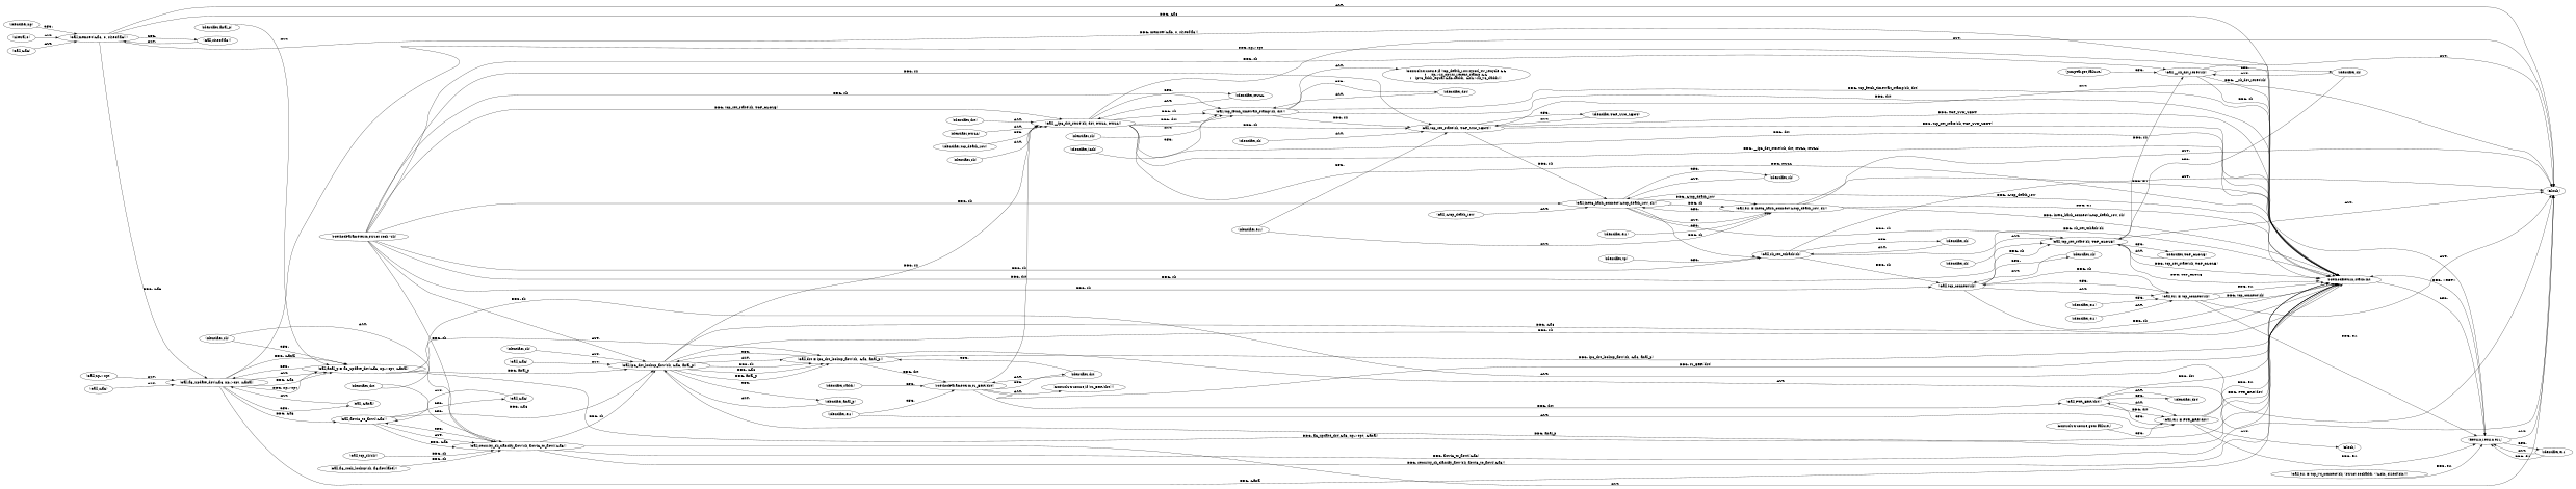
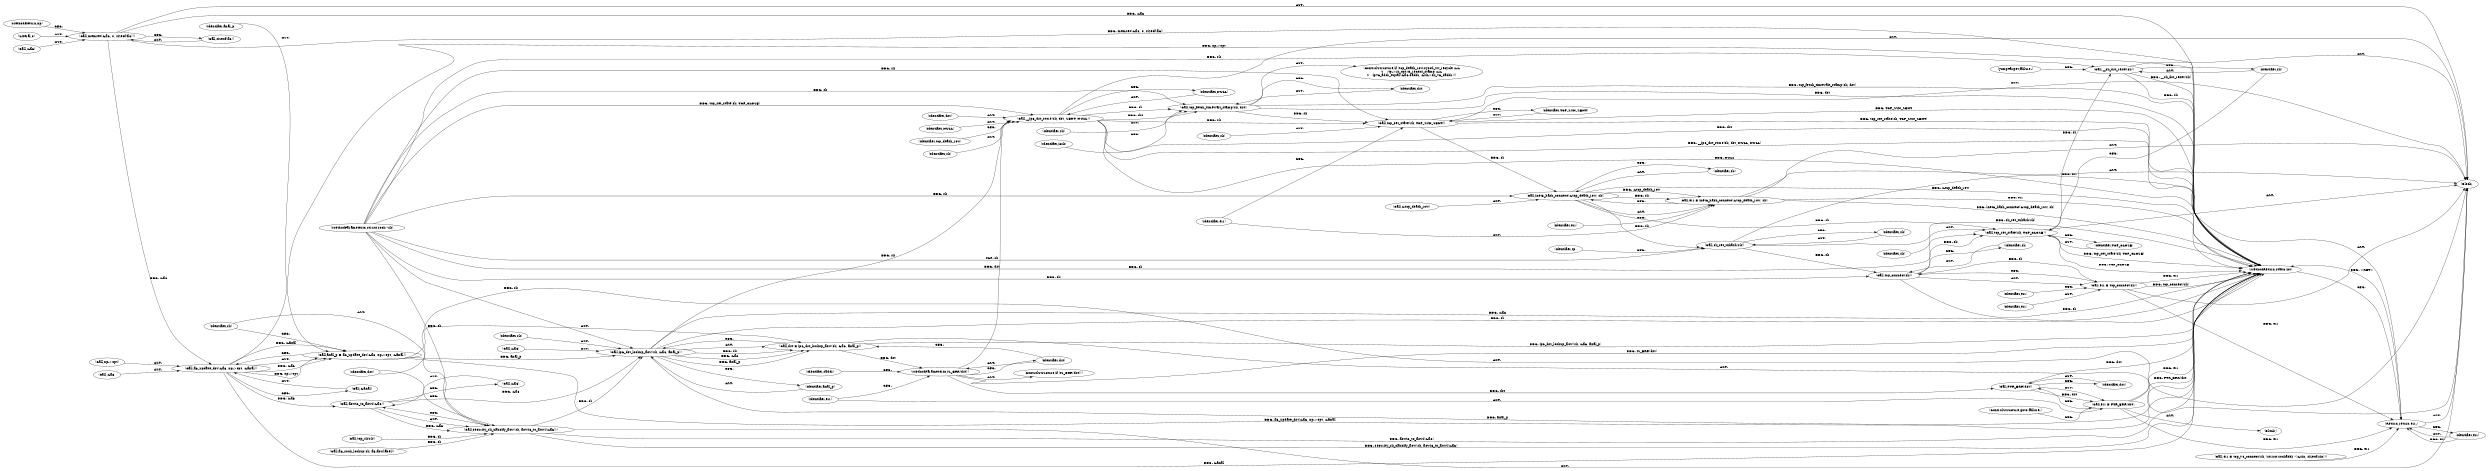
  digraph {
    rankdir=LR
    n1 [label="(Call,memset(&fl6, 0, sizeof(fl6)))"]
    n2 [label="(Call,fl6_update_dst(&fl6, np->opt, &final))"]
    n3 [label="(Block,)"]
    n4 [label="(Call,sizeof(fl6))"]
    n5 [label="(MethodReturn,static int)"]
    n6 [label="(Call,final_p = fl6_update_dst(&fl6, np->opt, &final))"]
    n7 [label="(Call,flowi6_to_flowi(&fl6))"]
    n8 [label="(Call,&final)"]
    n9 [label="(Return,return err;)"]
    n10 [label="(Call,ip6_dst_lookup_flow(sk, &fl6, final_p))"]
    n11 [label="(Call,security_sk_classify_flow(sk, flowi6_to_flowi(&fl6)))"]
    n12 [label="(Call,&fl6)"]
    n13 [label="(Call,dst = ip6_dst_lookup_flow(sk, &fl6, final_p))"]
-   n14 [label="(Call,__ip6_dst_store(sk, dst, NULL, NULL))"]
+   n14 [label="(Call,__ip6_dst_store(sk, dst, SENT, NULL))"]
    n15 [label="(Identifier,final_p)"]
    n16 [label="(MethodParameterIn,IS_ERR(dst))"]
    n17 [label="(Call,tcp_fetch_timewait_stamp(sk, dst))"]
    n18 [label="(Call,tcp_set_state(sk, TCP_SYN_SENT))"]
    n19 [label="(Identifier,NULL)"]
    n20 [label="(Call,PTR_ERR(dst))"]
    n21 [label="(Identifier,dst)"]
    n22 [label="(ControlStructure,if (IS_ERR(dst)))"]
    n23 [label="(Call,err = PTR_ERR(dst))"]
    n24 [label="(Identifier,dst)"]
    n25 [label="(Block,)"]
    n26 [label="(Identifier,err)"]
    n27 [label="(Identifier,dst)"]
    n28 [label="(ControlStructure,if (tcp_death_row.sysctl_tw_recycle &&\n\t    !tp->rx_opt.ts_recent_stamp &&\n\t    ipv6_addr_equal(&fl6.daddr, &sk->sk_v6_daddr)))"]
    n29 [label="(Call,inet6_hash_connect(&tcp_death_row, sk))"]
    n30 [label="(Identifier,TCP_SYN_SENT)"]
    n31 [label="(Call,err = inet6_hash_connect(&tcp_death_row, sk))"]
    n32 [label="(Call,sk_set_txhash(sk))"]
    n33 [label="(Call,tcp_set_state(sk, TCP_CLOSE))"]
    n34 [label="(Identifier,sk)"]
    n35 [label="(Call,tcp_connect(sk))"]
    n36 [label="(Identifier,sk)"]
    n37 [label="(Call,__sk_dst_reset(sk))"]
    n38 [label="(Identifier,TCP_CLOSE)"]
    n39 [label="(Call,err = tcp_connect(sk))"]
    n40 [label="(Identifier,sk)"]
    n41 [label="(Identifier,sk)"]
    n42 [label="(Identifier,dst)"]
-   n43 [label="(Identifier,np)"]
+   n43 [label="(MethodReturn,np)"]
    n44 [label="(Identifier,NULL)"]
    n45 [label="(Call,&tcp_death_row)"]
    n46 [label="(Identifier,err)"]
    n47 [label="(Identifier,sk)"]
    n48 [label="(Call,err = tcp_v4_connect(sk, (struct sockaddr *)&sin, sizeof(sin)))"]
    n49 [label="(Identifier,err)"]
    n50 [label="(Identifier,icsk)"]
    n51 [label="(ControlStructure,goto failure;)"]
    n52 [label="(Call,fl6_sock_lookup(sk, fl6.flowlabel))"]
    n53 [label="(Call,tcp_sk(sk))"]
    n54 [label="(Identifier,dst)"]
    n55 [label="(Identifier,sk)"]
    n56 [label="(Call,np->opt)"]
    n57 [label="(Identifier,saddr)"]
    n58 [label="(Identifier,sk)"]
    n59 [label="(Identifier,tcp_death_row)"]
    n60 [label="(Literal,0)"]
    n61 [label="(Identifier,sk)"]
    n62 [label="(Identifier,sk)"]
    n63 [label="(Identifier,err)"]
    n64 [label="(Call,&fl6)"]
    n65 [label="(Identifier,final_p)"]
    n66 [label="(Identifier,err)"]
    n67 [label="(Identifier,tp)"]
    n68 [label="(Identifier,sk)"]
    n69 [label="(MethodParameterIn,struct sock *sk)"]
    n70 [label="(Identifier,err)"]
    n71 [label="(Call,&fl6)"]
    n72 [label="(JumpTarget,failure:)"]
    n73 [label="(Call,&fl6)"]
    n1 -> n2 [label="DDG: &fl6"]
    n1 -> n3 [label="AST: "]
    n1 -> n4 [label="CFG: "]
    n1 -> n5 [label="DDG: &fl6"]
    n1 -> n5 [label="DDG: memset(&fl6, 0, sizeof(fl6))"]
    n2 -> n5 [label="DDG: &final"]
    n2 -> n5 [label="DDG: np->opt"]
    n2 -> n6 [label="AST: "]
    n2 -> n6 [label="DDG: &fl6"]
    n2 -> n6 [label="DDG: np->opt"]
    n2 -> n6 [label="DDG: &final"]
    n2 -> n7 [label="DDG: &fl6"]
    n2 -> n8 [label="CFG: "]
    n4 -> n1 [label="AST: "]
    n5 -> n9 [label="CFG: "]
    n6 -> n2 [label="CFG: "]
    n6 -> n3 [label="AST: "]
    n6 -> n5 [label="DDG: fl6_update_dst(&fl6, np->opt, &final)"]
    n6 -> n10 [label="DDG: final_p"]
    n7 -> n10 [label="DDG: &fl6"]
    n7 -> n11 [label="AST: "]
    n7 -> n11 [label="DDG: &fl6"]
    n7 -> n12 [label="CFG: "]
    n8 -> n2 [label="AST: "]
    n9 -> n3 [label="AST: "]
    n9 -> n5 [label="DDG: <RET>"]
    n9 -> n26 [label="CFG: "]
    n10 -> n5 [label="DDG: &fl6"]
    n10 -> n5 [label="DDG: sk"]
    n10 -> n5 [label="DDG: final_p"]
    n10 -> n13 [label="AST: "]
    n10 -> n13 [label="DDG: sk"]
    n10 -> n13 [label="DDG: &fl6"]
    n10 -> n13 [label="DDG: final_p"]
    n10 -> n14 [label="DDG: sk"]
    n10 -> n15 [label="CFG: "]
    n11 -> n3 [label="AST: "]
    n11 -> n5 [label="DDG: flowi6_to_flowi(&fl6)"]
    n11 -> n5 [label="DDG: security_sk_classify_flow(sk, flowi6_to_flowi(&fl6))"]
    n11 -> n7 [label="CFG: "]
    n11 -> n10 [label="DDG: sk"]
    n12 -> n7 [label="AST: "]
    n13 -> n3 [label="AST: "]
    n13 -> n5 [label="DDG: ip6_dst_lookup_flow(sk, &fl6, final_p)"]
    n13 -> n10 [label="CFG: "]
    n13 -> n16 [label="DDG: dst"]
    n14 -> n3 [label="AST: "]
    n14 -> n5 [label="DDG: dst"]
    n14 -> n5 [label="DDG: __ip6_dst_store(sk, dst, NULL, NULL)"]
    n14 -> n5 [label="DDG: NULL"]
    n14 -> n17 [label="DDG: sk"]
    n14 -> n17 [label="DDG: dst"]
    n14 -> n18 [label="DDG: sk"]
    n14 -> n19 [label="CFG: "]
    n15 -> n10 [label="AST: "]
    n16 -> n5 [label="DDG: IS_ERR(dst)"]
    n16 -> n14 [label="DDG: dst"]
    n16 -> n20 [label="DDG: dst"]
    n16 -> n21 [label="CFG: "]
    n16 -> n22 [label="AST: "]
    n17 -> n5 [label="DDG: tcp_fetch_timewait_stamp(sk, dst)"]
    n17 -> n5 [label="DDG: dst"]
    n17 -> n18 [label="DDG: sk"]
    n17 -> n27 [label="CFG: "]
    n17 -> n28 [label="AST: "]
    n18 -> n3 [label="AST: "]
    n18 -> n5 [label="DDG: TCP_SYN_SENT"]
    n18 -> n5 [label="DDG: tcp_set_state(sk, TCP_SYN_SENT)"]
    n18 -> n29 [label="DDG: sk"]
    n18 -> n30 [label="CFG: "]
    n19 -> n14 [label="AST: "]
    n20 -> n5 [label="DDG: dst"]
    n20 -> n23 [label="AST: "]
    n20 -> n23 [label="DDG: dst"]
    n20 -> n24 [label="CFG: "]
    n21 -> n13 [label="CFG: "]
    n21 -> n16 [label="AST: "]
    n23 -> n5 [label="DDG: err"]
    n23 -> n5 [label="DDG: PTR_ERR(dst)"]
    n23 -> n9 [label="DDG: err"]
    n23 -> n20 [label="CFG: "]
    n23 -> n25 [label="AST: "]
    n24 -> n20 [label="AST: "]
    n26 -> n9 [label="AST: "]
    n26 -> n9 [label="DDG: err"]
    n27 -> n17 [label="AST: "]
    n29 -> n5 [label="DDG: &tcp_death_row"]
    n29 -> n31 [label="AST: "]
    n29 -> n31 [label="DDG: &tcp_death_row"]
    n29 -> n31 [label="DDG: sk"]
    n29 -> n32 [label="DDG: sk"]
    n29 -> n33 [label="DDG: sk"]
    n29 -> n34 [label="CFG: "]
    n30 -> n18 [label="AST: "]
    n31 -> n3 [label="AST: "]
    n31 -> n5 [label="DDG: err"]
    n31 -> n5 [label="DDG: inet6_hash_connect(&tcp_death_row, sk)"]
    n31 -> n9 [label="DDG: err"]
    n31 -> n29 [label="CFG: "]
    n32 -> n3 [label="AST: "]
    n32 -> n5 [label="DDG: sk_set_txhash(sk)"]
    n32 -> n35 [label="DDG: sk"]
    n32 -> n36 [label="CFG: "]
    n33 -> n3 [label="AST: "]
    n33 -> n5 [label="DDG: TCP_CLOSE"]
    n33 -> n5 [label="DDG: tcp_set_state(sk, TCP_CLOSE)"]
    n33 -> n37 [label="DDG: sk"]
    n33 -> n38 [label="CFG: "]
    n34 -> n29 [label="AST: "]
    n35 -> n5 [label="DDG: sk"]
    n35 -> n33 [label="DDG: sk"]
    n35 -> n39 [label="AST: "]
    n35 -> n39 [label="DDG: sk"]
    n35 -> n40 [label="CFG: "]
    n36 -> n32 [label="AST: "]
    n37 -> n3 [label="AST: "]
    n37 -> n5 [label="DDG: __sk_dst_reset(sk)"]
    n37 -> n5 [label="DDG: sk"]
    n37 -> n41 [label="CFG: "]
    n38 -> n33 [label="AST: "]
    n39 -> n3 [label="AST: "]
    n39 -> n5 [label="DDG: err"]
    n39 -> n5 [label="DDG: tcp_connect(sk)"]
    n39 -> n9 [label="DDG: err"]
    n39 -> n35 [label="CFG: "]
    n40 -> n35 [label="AST: "]
    n41 -> n33 [label="CFG: "]
    n41 -> n37 [label="AST: "]
    n42 -> n14 [label="AST: "]
    n43 -> n1 [label="CFG: "]
    n44 -> n14 [label="AST: "]
    n45 -> n29 [label="AST: "]
    n46 -> n39 [label="CFG: "]
    n47 -> n10 [label="AST: "]
    n48 -> n9 [label="DDG: err"]
    n49 -> n18 [label="CFG: "]
    n49 -> n31 [label="AST: "]
    n50 -> n17 [label="CFG: "]
    n51 -> n23 [label="CFG: "]
    n52 -> n11 [label="DDG: sk"]
    n53 -> n11 [label="DDG: sk"]
    n54 -> n11 [label="CFG: "]
    n54 -> n13 [label="AST: "]
    n55 -> n18 [label="AST: "]
    n56 -> n2 [label="AST: "]
    n57 -> n16 [label="CFG: "]
    n58 -> n17 [label="AST: "]
    n59 -> n14 [label="CFG: "]
    n60 -> n1 [label="AST: "]
    n61 -> n6 [label="CFG: "]
    n61 -> n11 [label="AST: "]
    n62 -> n14 [label="AST: "]
    n63 -> n31 [label="CFG: "]
    n64 -> n1 [label="AST: "]
    n65 -> n6 [label="AST: "]
    n66 -> n39 [label="AST: "]
    n67 -> n32 [label="CFG: "]
    n68 -> n33 [label="AST: "]
    n69 -> n10 [label="DDG: sk"]
    n69 -> n11 [label="DDG: sk"]
    n69 -> n14 [label="DDG: tcp_set_state(sk, TCP_CLOSE)"]
    n69 -> n17 [label="DDG: sk"]
    n69 -> n18 [label="DDG: sk"]
    n69 -> n29 [label="DDG: sk"]
-   n69 -> n32 [label="DDG: sk"]
+   n69 -> n32 [label="TCP: sk"]
    n69 -> n33 [label="DDG: sk"]
    n69 -> n35 [label="DDG: sk"]
    n69 -> n37 [label="DDG: sk"]
    n70 -> n16 [label="CFG: "]
    n70 -> n23 [label="AST: "]
    n71 -> n10 [label="AST: "]
    n72 -> n37 [label="CFG: "]
    n73 -> n2 [label="AST: "]
  }
